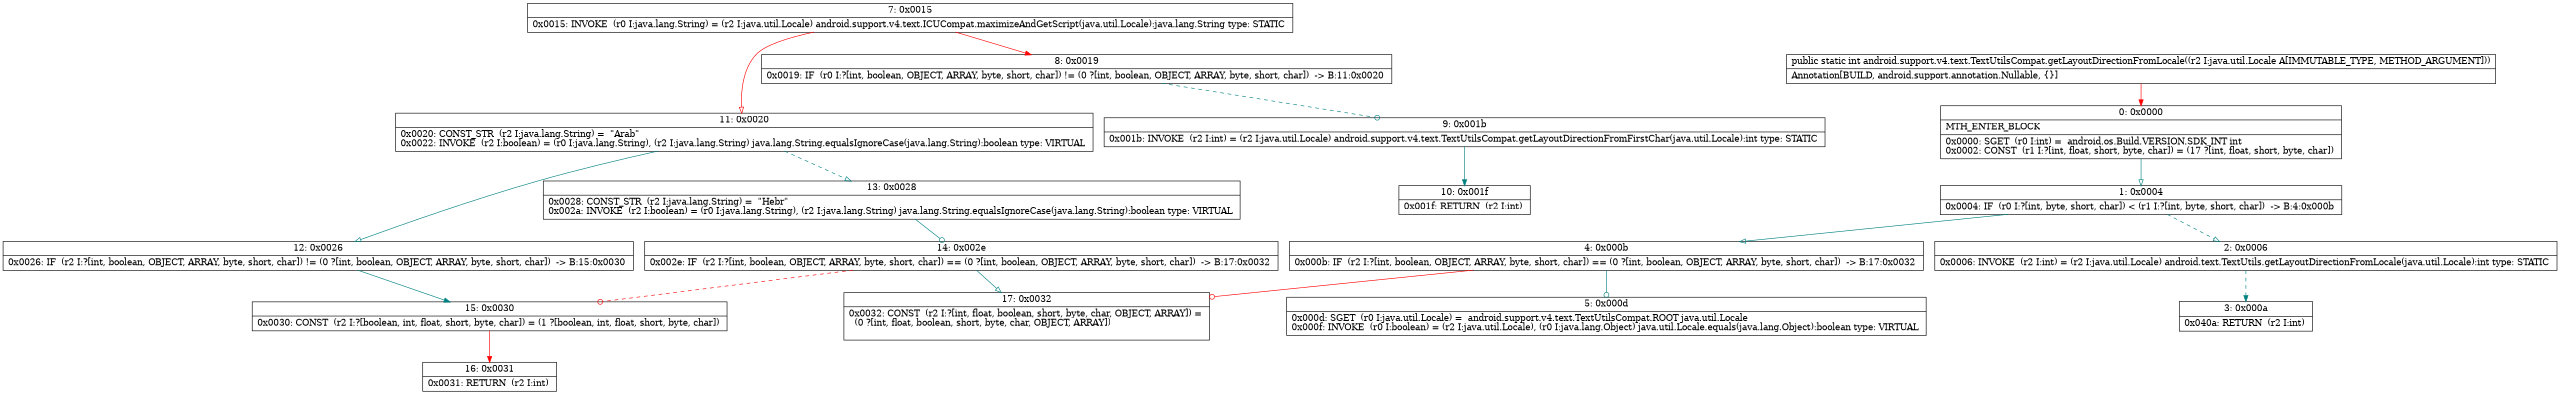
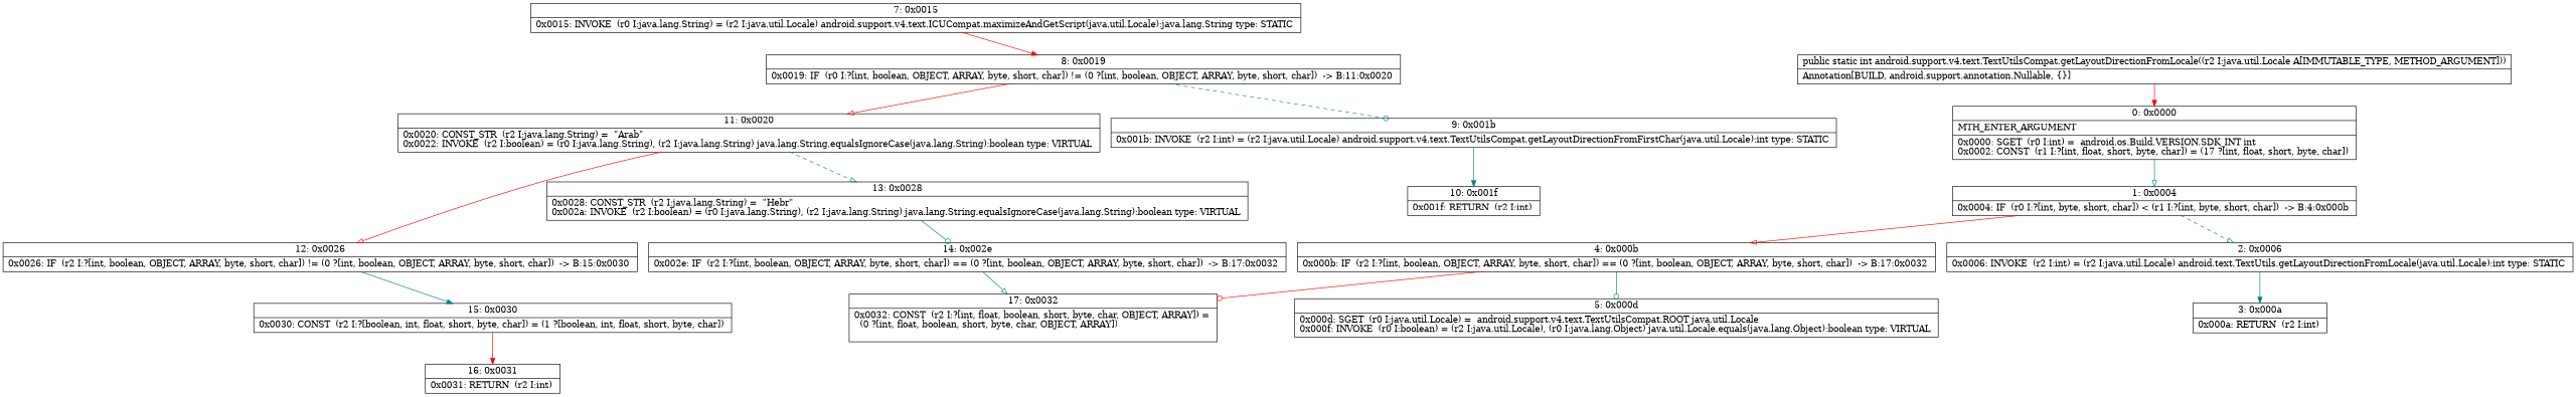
  digraph {
    node [shape=record]
    edge [arrowhead=onormal color=teal]
-   n1 [label="{0\:\ 0x0000|MTH_ENTER_BLOCK\l|0x0000: SGET  (r0 I:int) =  android.os.Build.VERSION.SDK_INT int \l0x0002: CONST  (r1 I:?[int, float, short, byte, char]) = (17 ?[int, float, short, byte, char]) \l}"]
+   n1 [label="{0\:\ 0x0000|MTH_ENTER_ARGUMENT\l|0x0000: SGET  (r0 I:int) =  android.os.Build.VERSION.SDK_INT int \l0x0002: CONST  (r1 I:?[int, float, short, byte, char]) = (17 ?[int, float, short, byte, char]) \l}"]
    n2 [label="{1\:\ 0x0004|0x0004: IF  (r0 I:?[int, byte, short, char]) \< (r1 I:?[int, byte, short, char])  \-\> B:4:0x000b \l}"]
    n3 [label="{2\:\ 0x0006|0x0006: INVOKE  (r2 I:int) = (r2 I:java.util.Locale) android.text.TextUtils.getLayoutDirectionFromLocale(java.util.Locale):int type: STATIC \l}"]
    n4 [label="{4\:\ 0x000b|0x000b: IF  (r2 I:?[int, boolean, OBJECT, ARRAY, byte, short, char]) == (0 ?[int, boolean, OBJECT, ARRAY, byte, short, char])  \-\> B:17:0x0032 \l}"]
-   n5 [label="{3\:\ 0x000a|0x040a: RETURN  (r2 I:int) \l}"]
+   n5 [label="{3\:\ 0x000a|0x000a: RETURN  (r2 I:int) \l}"]
    n6 [label="{5\:\ 0x000d|0x000d: SGET  (r0 I:java.util.Locale) =  android.support.v4.text.TextUtilsCompat.ROOT java.util.Locale \l0x000f: INVOKE  (r0 I:boolean) = (r2 I:java.util.Locale), (r0 I:java.lang.Object) java.util.Locale.equals(java.lang.Object):boolean type: VIRTUAL \l}"]
    n7 [label="{17\:\ 0x0032|0x0032: CONST  (r2 I:?[int, float, boolean, short, byte, char, OBJECT, ARRAY]) = \l  (0 ?[int, float, boolean, short, byte, char, OBJECT, ARRAY])\l \l}"]
    n8 [label="{7\:\ 0x0015|0x0015: INVOKE  (r0 I:java.lang.String) = (r2 I:java.util.Locale) android.support.v4.text.ICUCompat.maximizeAndGetScript(java.util.Locale):java.lang.String type: STATIC \l}"]
    n9 [label="{8\:\ 0x0019|0x0019: IF  (r0 I:?[int, boolean, OBJECT, ARRAY, byte, short, char]) != (0 ?[int, boolean, OBJECT, ARRAY, byte, short, char])  \-\> B:11:0x0020 \l}"]
    n10 [label="{9\:\ 0x001b|0x001b: INVOKE  (r2 I:int) = (r2 I:java.util.Locale) android.support.v4.text.TextUtilsCompat.getLayoutDirectionFromFirstChar(java.util.Locale):int type: STATIC \l}"]
    n11 [label="{11\:\ 0x0020|0x0020: CONST_STR  (r2 I:java.lang.String) =  \"Arab\" \l0x0022: INVOKE  (r2 I:boolean) = (r0 I:java.lang.String), (r2 I:java.lang.String) java.lang.String.equalsIgnoreCase(java.lang.String):boolean type: VIRTUAL \l}"]
    n12 [label="{10\:\ 0x001f|0x001f: RETURN  (r2 I:int) \l}"]
    n13 [label="{12\:\ 0x0026|0x0026: IF  (r2 I:?[int, boolean, OBJECT, ARRAY, byte, short, char]) != (0 ?[int, boolean, OBJECT, ARRAY, byte, short, char])  \-\> B:15:0x0030 \l}"]
    n14 [label="{13\:\ 0x0028|0x0028: CONST_STR  (r2 I:java.lang.String) =  \"Hebr\" \l0x002a: INVOKE  (r2 I:boolean) = (r0 I:java.lang.String), (r2 I:java.lang.String) java.lang.String.equalsIgnoreCase(java.lang.String):boolean type: VIRTUAL \l}"]
    n15 [label="{15\:\ 0x0030|0x0030: CONST  (r2 I:?[boolean, int, float, short, byte, char]) = (1 ?[boolean, int, float, short, byte, char]) \l}"]
    n16 [label="{14\:\ 0x002e|0x002e: IF  (r2 I:?[int, boolean, OBJECT, ARRAY, byte, short, char]) == (0 ?[int, boolean, OBJECT, ARRAY, byte, short, char])  \-\> B:17:0x0032 \l}"]
    n17 [label="{16\:\ 0x0031|0x0031: RETURN  (r2 I:int) \l}"]
    n18 [label="{public static int android.support.v4.text.TextUtilsCompat.getLayoutDirectionFromLocale((r2 I:java.util.Locale A[IMMUTABLE_TYPE, METHOD_ARGUMENT]))  | Annotation[BUILD, android.support.annotation.Nullable, \{\}]\l}"]
    n1 -> n2
    n2 -> n3 [style=dashed]
-   n2 -> n4
-   n3 -> n5 [arrowhead=normal style=dashed]
+   n2 -> n4 [color=red]
+   n3 -> n5 [arrowhead=normal]
    n4 -> n6 [arrowhead=odot style=solid]
    n4 -> n7 [arrowhead=odot color=red]
    n8 -> n9 [arrowhead=normal color=red]
    n9 -> n10 [arrowhead=odot style=dashed]
-   n8 -> n11 [color=red]
+   n9 -> n11 [color=red]
    n10 -> n12 [arrowhead=normal]
-   n11 -> n13
+   n11 -> n13 [color=red]
    n11 -> n14 [style=dashed]
    n13 -> n15 [arrowhead=normal]
    n14 -> n16 [arrowhead=odot]
    n15 -> n17 [arrowhead=normal color=red]
    n16 -> n7
-   n16 -> n15 [arrowhead=odot color=red style=dashed]
    n18 -> n1 [arrowhead=normal color=red]
  }
